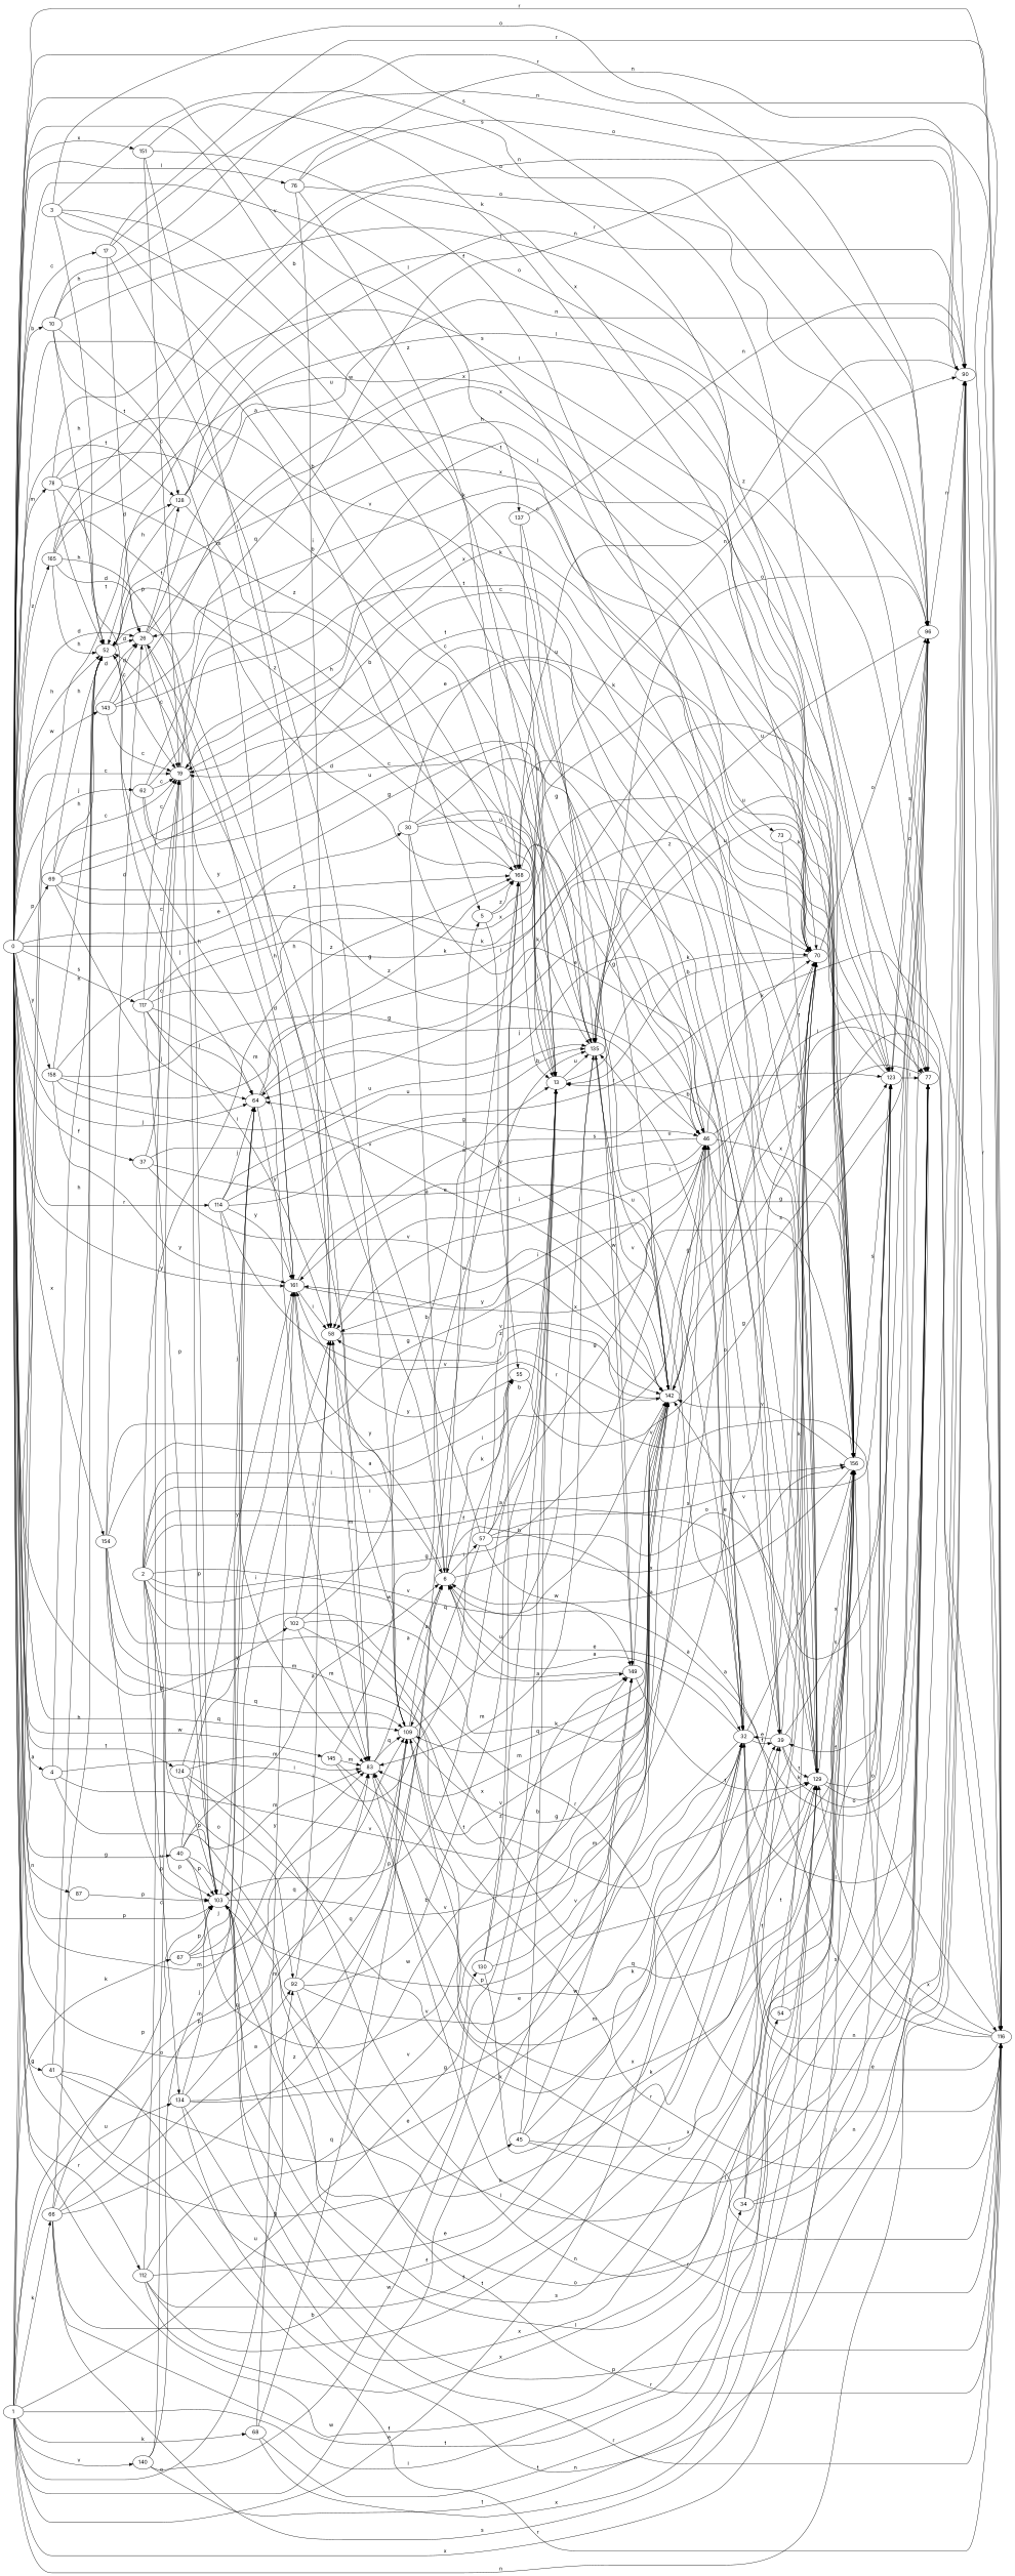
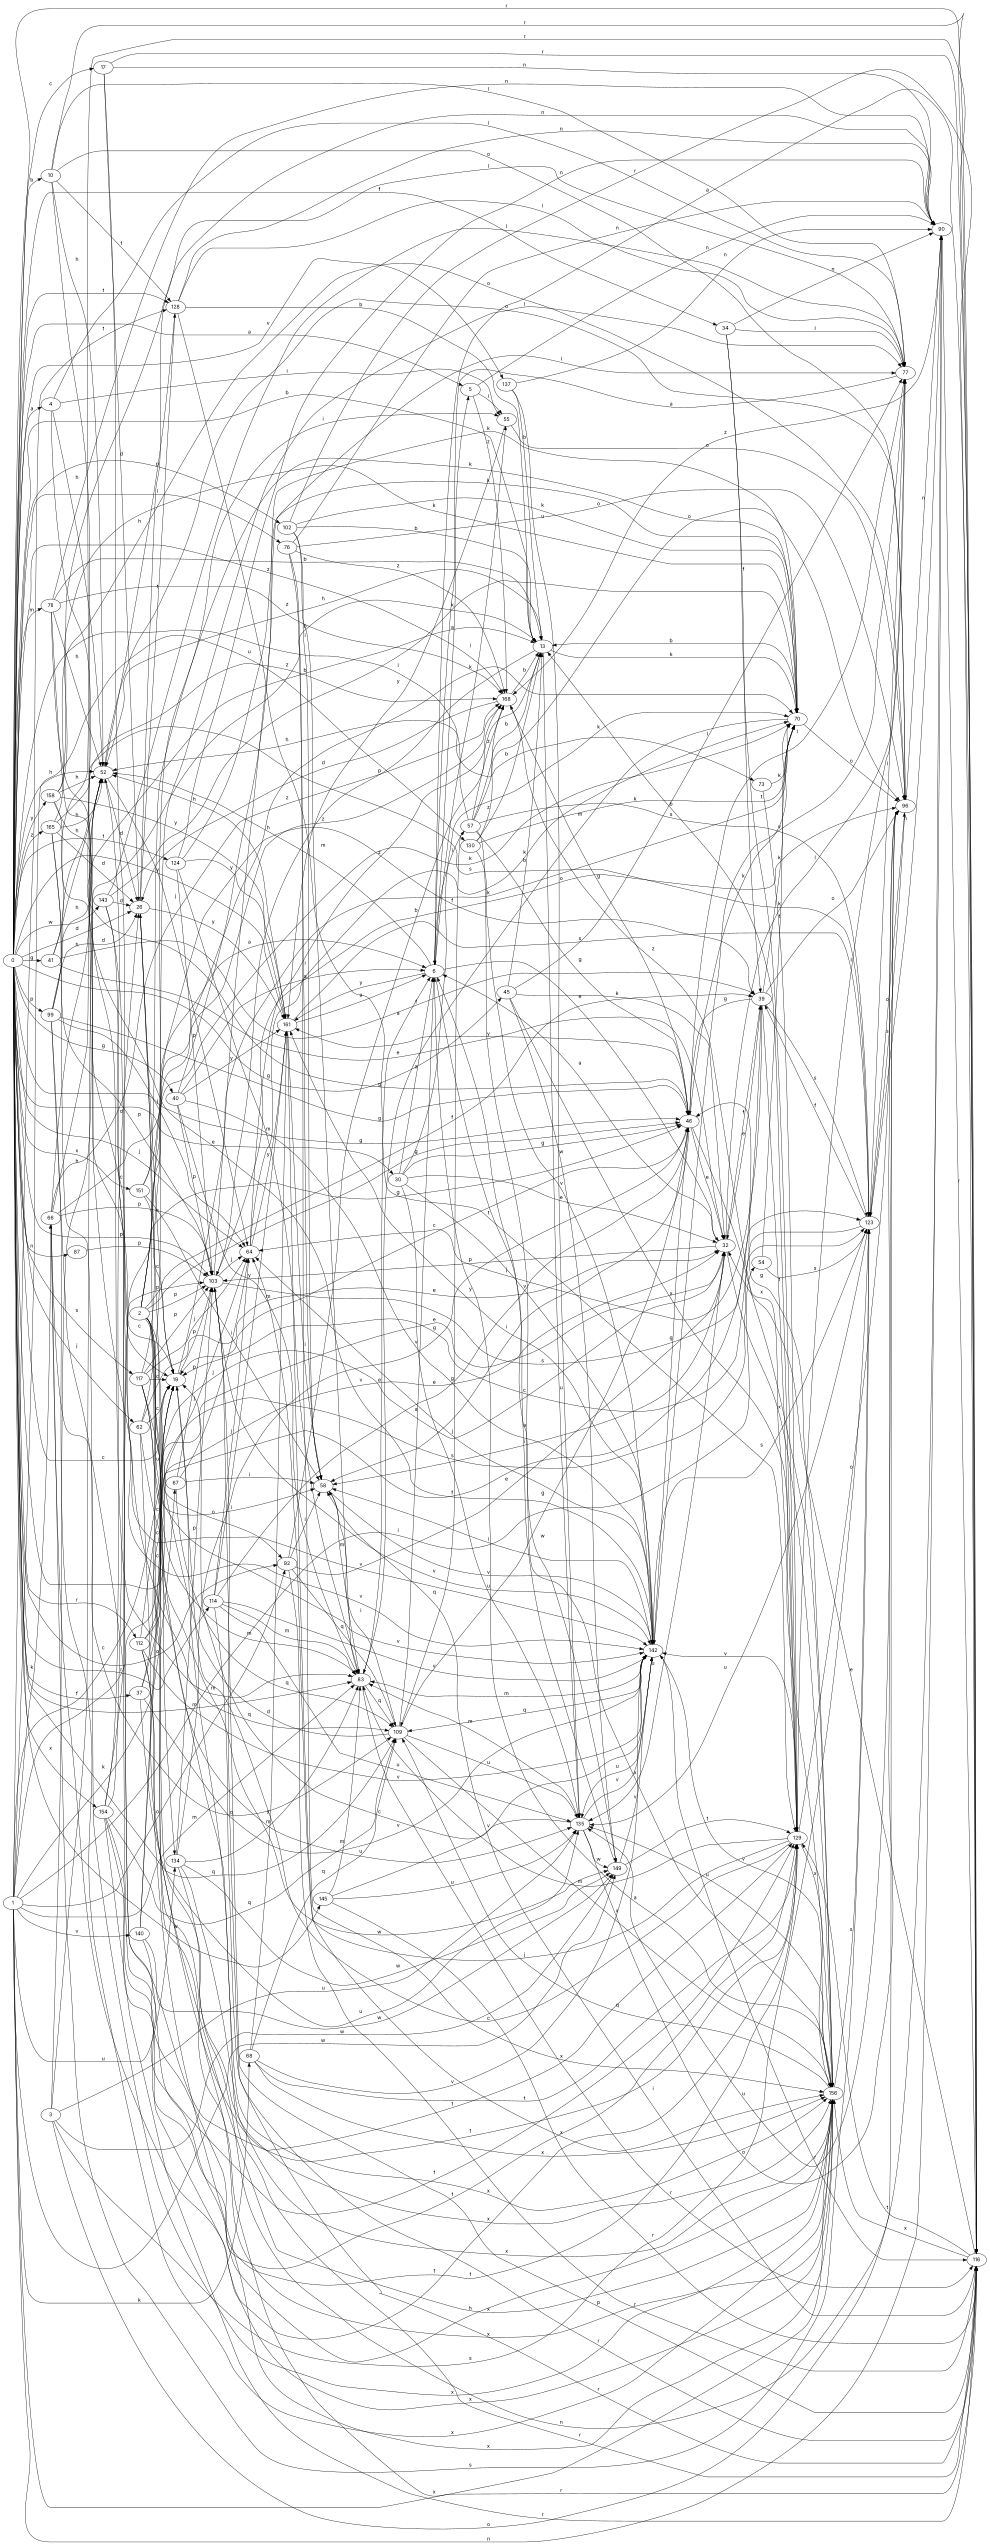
  strict digraph {
    fontname=Inter
    rankdir=LR
    node [fontname=Inter]
    edge [fontname=Inter]
    0
    4
    5
    10
    13
    17
    19
    26
    30
    34
    37
    40
    41
    45
    46
    52
    62
    64
    73
    76
    78
    83
    87
    92
-   99 [label=69]
+   99
    102
    103
    109
    112
    114
    116
    117
    123
    124
    128
    137
    143
    145
    151
    154
    158
    161
    165
    168
    55
    142
    77
    90
    96
    70
    n51 [label=135]
    156
    32
    6
    39
    129
    149
    58
    1
    54
    66
    67
    68
    130
    134
    140
    2
    3
    57
    0 -> 4 [label=a]
    0 -> 5 [label=a]
    0 -> 10 [label=b]
    0 -> 13 [label=b]
    0 -> 17 [label=c]
    0 -> 19 [label=c]
    0 -> 26 [label=d]
    0 -> 30 [label=e]
    0 -> 34 [label=f]
    0 -> 37 [label=f]
    0 -> 40 [label=g]
    0 -> 41 [label=g]
    0 -> 45 [label=g]
    0 -> 46 [label=g]
    0 -> 52 [label=h]
    0 -> 62 [label=j]
    0 -> 64 [label=j]
    0 -> 73 [label=l]
    0 -> 76 [label=l]
    0 -> 78 [label=m]
    0 -> 83 [label=m]
    0 -> 87 [label=n]
    0 -> 92 [label=o]
    0 -> 99 [label=p]
    0 -> 102 [label=p]
    0 -> 103 [label=p]
    0 -> 109 [label=q]
    0 -> 112 [label=r]
    0 -> 114 [label=r]
    0 -> 116 [label=r]
    0 -> 117 [label=s]
    0 -> 123 [label=s]
    0 -> 124 [label=t]
    0 -> 128 [label=t]
    0 -> 137 [label=v]
    0 -> 143 [label=w]
    0 -> 145 [label=w]
    0 -> 151 [label=x]
    0 -> 154 [label=x]
    0 -> 158 [label=y]
    0 -> 161 [label=y]
    0 -> 165 [label=z]
    0 -> 168 [label=z]
    4 -> 52 [label=h]
    4 -> 55 [label=i]
    4 -> 142 [label=v]
    4 -> 77 [label=l]
    5 -> 168 [label=z]
    5 -> 55 [label=i]
    5 -> 90 [label=n]
    10 -> 52 [label=h]
    10 -> 83 [label=m]
    10 -> 116 [label=r]
    10 -> 128 [label=t]
    10 -> 77 [label=l]
    10 -> 96 [label=o]
    13 -> 52 [label=h]
    13 -> 103 [label=p]
    13 -> 70 [label=k]
    13 -> n51 [label=u]
    17 -> 26 [label=d]
    17 -> 109 [label=q]
    17 -> 116 [label=r]
    17 -> 90 [label=n]
    19 -> 103 [label=p]
    19 -> 116 [label=r]
    19 -> 70 [label=k]
    26 -> 19 [label=c]
    26 -> 128 [label=t]
    26 -> 161 [label=y]
    26 -> 90 [label=n]
    26 -> 156 [label=x]
    30 -> 46 [label=g]
    30 -> 142 [label=v]
    30 -> 70 [label=k]
    30 -> n51 [label=u]
    30 -> 32 [label=e]
    30 -> 6 [label=a]
    34 -> 77 [label=l]
    34 -> 90 [label=n]
    34 -> 39 [label=f]
    34 -> 129 [label=t]
    37 -> 19 [label=c]
    37 -> 142 [label=v]
    37 -> n51 [label=u]
    37 -> 32 [label=e]
    40 -> 83 [label=m]
    40 -> 103 [label=p]
    40 -> 161 [label=y]
    40 -> 142 [label=v]
    40 -> 70 [label=k]
    40 -> 6 [label=a]
    41 -> 52 [label=h]
    41 -> 116 [label=r]
    41 -> 32 [label=e]
    41 -> 39 [label=f]
    45 -> 13 [label=b]
    45 -> 77 [label=l]
    45 -> 156 [label=x]
    45 -> 32 [label=k]
    45 -> 149 [label=w]
    46 -> 19 [label=c]
    46 -> 161 [label=y]
    46 -> 77 [label=l]
    46 -> 70 [label=k]
    46 -> 156 [label=x]
    46 -> 32 [label=e]
    46 -> 58 [label=i]
    52 -> 26 [label=d]
    52 -> 64 [label=j]
    52 -> 96 [label=o]
    62 -> 19 [label=c]
    62 -> 77 [label=l]
    62 -> n51 [label=u]
    62 -> 156 [label=x]
    62 -> 32 [label=e]
    64 -> 161 [label=y]
    64 -> 168 [label=z]
    64 -> 70 [label=k]
    73 -> 70 [label=k]
    73 -> 129 [label=t]
    76 -> 168 [label=z]
    76 -> 90 [label=n]
    76 -> 96 [label=o]
    76 -> 156 [label=x]
    76 -> 58 [label=i]
    78 -> 13 [label=b]
    78 -> 19 [label=c]
    78 -> 52 [label=h]
    78 -> 168 [label=z]
    78 -> 142 [label=v]
    78 -> 90 [label=n]
    83 -> 109 [label=q]
    83 -> 116 [label=r]
    83 -> 6 [label=a]
    87 -> 103 [label=p]
    92 -> 13 [label=b]
    92 -> 109 [label=q]
    92 -> 116 [label=r]
    92 -> 32 [label=e]
    92 -> 58 [label=i]
    99 -> 26 [label=d]
    99 -> 46 [label=g]
    99 -> 52 [label=h]
    99 -> 64 [label=j]
    99 -> 168 [label=z]
    99 -> 156 [label=x]
    99 -> 129 [label=t]
    102 -> 13 [label=b]
    102 -> 83 [label=m]
    102 -> 116 [label=r]
    102 -> 70 [label=k]
    102 -> 58 [label=i]
    103 -> 64 [label=j]
    103 -> 116 [label=r]
    103 -> 123 [label=s]
    103 -> 142 [label=v]
    103 -> 77 [label=l]
    103 -> 96 [label=o]
    109 -> 26 [label=d]
    109 -> 46 [label=g]
    109 -> n51 [label=u]
    109 -> 156 [label=x]
    109 -> 6 [label=a]
    109 -> 58 [label=i]
    112 -> 19 [label=c]
    112 -> 142 [label=v]
    112 -> 156 [label=x]
    112 -> 32 [label=e]
    112 -> 39 [label=f]
    112 -> 129 [label=t]
    114 -> 46 [label=g]
    114 -> 64 [label=j]
    114 -> 83 [label=m]
    114 -> 116 [label=r]
    114 -> 161 [label=y]
    114 -> 142 [label=v]
    114 -> n51 [label=u]
    116 -> 103 [label=p]
    116 -> 156 [label=x]
    116 -> 32 [label=e]
    116 -> 6 [label=a]
    116 -> 129 [label=t]
    116 -> 58 [label=i]
    117 -> 19 [label=c]
    117 -> 64 [label=j]
    117 -> 83 [label=m]
    117 -> 103 [label=p]
    117 -> 70 [label=k]
    117 -> 156 [label=x]
    117 -> 58 [label=i]
    123 -> 19 [label=c]
    123 -> 77 [label=l]
-   32 -> 90 [label=n]
+   123 -> 90 [label=n]
    123 -> 96 [label=o]
    123 -> n51 [label=u]
    123 -> 39 [label=f]
    124 -> 83 [label=m]
    124 -> 103 [label=p]
    124 -> 161 [label=y]
    124 -> 90 [label=n]
    124 -> 70 [label=k]
    128 -> 13 [label=b]
    128 -> 52 [label=h]
    128 -> 77 [label=l]
    128 -> 90 [label=n]
    128 -> 129 [label=t]
    137 -> 13 [label=b]
    137 -> 90 [label=n]
    137 -> n51 [label=u]
    143 -> 19 [label=c]
    143 -> 26 [label=d]
    143 -> 77 [label=l]
    143 -> 70 [label=k]
    143 -> 129 [label=t]
    145 -> 83 [label=m]
    145 -> 116 [label=r]
    145 -> 142 [label=v]
    145 -> n51 [label=u]
    151 -> 19 [label=c]
    151 -> 70 [label=k]
    151 -> 39 [label=f]
    151 -> 58 [label=i]
    154 -> 26 [label=d]
    154 -> 46 [label=g]
    154 -> 103 [label=p]
    154 -> 109 [label=q]
    154 -> 116 [label=r]
    154 -> 156 [label=x]
    154 -> 129 [label=t]
    158 -> 46 [label=g]
    158 -> 52 [label=h]
    158 -> 161 [label=y]
    158 -> 142 [label=v]
    158 -> 77 [label=l]
    158 -> 70 [label=k]
    161 -> 52 [label=h]
    161 -> 123 [label=s]
    161 -> 156 [label=x]
    161 -> 6 [label=a]
    161 -> 58 [label=i]
    165 -> 26 [label=d]
    165 -> 52 [label=h]
    165 -> 103 [label=p]
    165 -> 123 [label=s]
    165 -> 96 [label=o]
    165 -> 156 [label=x]
    168 -> 13 [label=b]
    168 -> 26 [label=d]
    168 -> 46 [label=g]
    55 -> 161 [label=y]
    55 -> 96 [label=o]
    142 -> 46 [label=g]
    142 -> 64 [label=j]
    142 -> 83 [label=m]
    142 -> 109 [label=q]
    142 -> 116 [label=r]
    142 -> 123 [label=s]
    142 -> 161 [label=y]
    142 -> n51 [label=u]
    142 -> 58 [label=i]
    77 -> 142 [label=v]
    77 -> 6 [label=a]
    90 -> 116 [label=r]
    90 -> 168 [label=z]
    96 -> 123 [label=s]
    96 -> 90 [label=n]
    96 -> n51 [label=u]
    70 -> 13 [label=b]
    70 -> 83 [label=m]
    70 -> 96 [label=o]
    n51 -> 19 [label=c]
    n51 -> 83 [label=m]
    n51 -> 142 [label=v]
    n51 -> 96 [label=o]
    n51 -> 149 [label=w]
    156 -> 46 [label=g]
    156 -> 52 [label=h]
    156 -> 109 [label=q]
    156 -> 123 [label=s]
    156 -> 142 [label=v]
    156 -> n51 [label=u]
    156 -> 6 [label=a]
    32 -> 103 [label=p]
    32 -> 77 [label=l]
    32 -> n51 [label=u]
    32 -> 156 [label=x]
    32 -> 6 [label=a]
    32 -> 39 [label=f]
    32 -> 58 [label=i]
    6 -> 5 [label=a]
    6 -> 52 [label=h]
    6 -> 161 [label=y]
    6 -> 55 [label=i]
    6 -> 156 [label=x]
    6 -> 32 [label=e]
    6 -> 57 [label=i]
    39 -> 46 [label=g]
    39 -> 64 [label=j]
    39 -> 123 [label=s]
    39 -> 96 [label=o]
    39 -> 70 [label=k]
    39 -> 32 [label=e]
    39 -> 129 [label=t]
    129 -> 13 [label=b]
    129 -> 19 [label=c]
    129 -> 64 [label=j]
    129 -> 83 [label=m]
    129 -> 168 [label=z]
    129 -> 142 [label=v]
    129 -> 77 [label=l]
    129 -> 96 [label=o]
    129 -> 156 [label=x]
    149 -> 142 [label=v]
    149 -> 6 [label=a]
    149 -> 129 [label=t]
    58 -> 83 [label=m]
    58 -> 142 [label=v]
    1 -> 19 [label=c]
    1 -> 83 [label=m]
    1 -> 92 [label=o]
    1 -> 128 [label=t]
    1 -> 90 [label=n]
    1 -> 156 [label=x]
    1 -> 32 [label=e]
    1 -> 149 [label=w]
    1 -> 54 [label=i]
    1 -> 66 [label=k]
    1 -> 67 [label=k]
    1 -> 68 [label=k]
    1 -> 130 [label=u]
    1 -> 134 [label=u]
    1 -> 140 [label=v]
    54 -> 123 [label=s]
    54 -> 70 [label=k]
    66 -> 13 [label=b]
    66 -> 52 [label=h]
    66 -> 103 [label=p]
    66 -> 109 [label=q]
    66 -> 123 [label=s]
    66 -> 168 [label=z]
    66 -> 6 [label=a]
    66 -> 129 [label=t]
    67 -> 64 [label=j]
    67 -> 103 [label=p]
    67 -> 109 [label=q]
    67 -> 58 [label=i]
    68 -> 109 [label=q]
    68 -> 161 [label=y]
+   68 -> 142 [label=v]
    68 -> 156 [label=x]
    68 -> 129 [label=t]
    130 -> 13 [label=b]
    130 -> 168 [label=z]
    130 -> 142 [label=v]
    130 -> 70 [label=k]
    134 -> 46 [label=g]
    134 -> 83 [label=m]
    134 -> 103 [label=p]
    134 -> 90 [label=n]
    134 -> 156 [label=x]
    134 -> 149 [label=w]
    140 -> 19 [label=c]
    140 -> 64 [label=j]
    140 -> 129 [label=t]
    140 -> 149 [label=w]
    2 -> 46 [label=g]
    2 -> 92 [label=o]
    2 -> 103 [label=p]
    2 -> 116 [label=r]
    2 -> 168 [label=z]
    2 -> 55 [label=i]
    2 -> 142 [label=v]
    2 -> 70 [label=k]
-   2 -> 156 [label=a]
+   2 -> 156 [label=x]
    2 -> 39 [label=f]
    2 -> 149 [label=w]
    2 -> 134 [label=u]
    3 -> 13 [label=b]
    3 -> 52 [label=h]
    3 -> 123 [label=s]
    3 -> 96 [label=o]
    3 -> n51 [label=u]
    3 -> 149 [label=w]
    57 -> 13 [label=b]
    57 -> 46 [label=g]
    57 -> 52 [label=h]
    57 -> 109 [label=q]
    57 -> 123 [label=s]
    57 -> 168 [label=z]
    57 -> 96 [label=o]
    57 -> 149 [label=w]
  }
